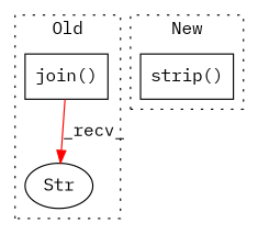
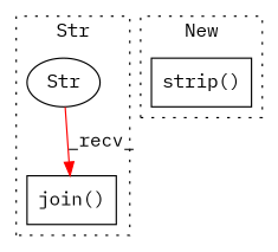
  digraph {
    fontname="IBM Plex Mono"
    node [a=75 shape=box fontname="IBM Plex Mono"]
    n1 [l="9,1" label="join()" s="1827,1846"]
    n2 [a=66 l=3 label=Str s=1827 shape=ellipse]
    n3 [l=30 label="strip()" s=2179]
    subgraph cluster_1 {
-     label=Old
+     label=Str
      style=dotted
      n1
      n2
    }
    subgraph cluster_2 {
      label=New
      style=dotted
      n3
    }
-   n1 -> n2 [label=_recv_ color=red fontname="IBM Plex Mono"]
+   n2 -> n1 [label=_recv_ color=red fontname="IBM Plex Mono"]
  }
